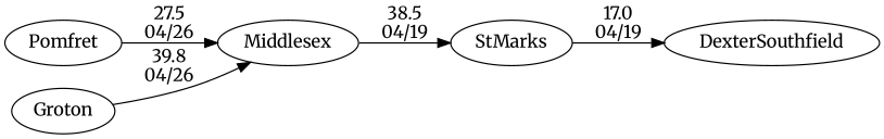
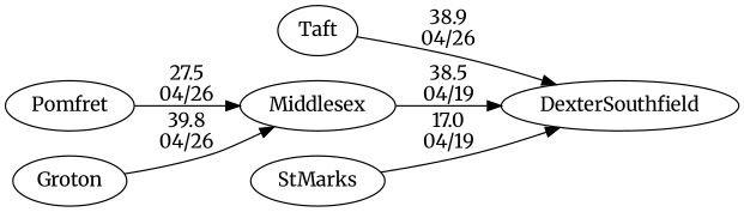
  digraph {
    fontname=Merriweather
    rankdir=LR
    node [fontname=Merriweather]
    edge [fontname=Merriweather random=random weight=62]
+   Taft
    DexterSouthfield
    Middlesex
    Pomfret
    StMarks
    Groton
-   Middlesex -> StMarks [label="38.5\n04/19"]
+   Taft -> DexterSouthfield [label="38.9\n04/26"]
+   Middlesex -> DexterSouthfield [label="38.5\n04/19"]
    Pomfret -> Middlesex [label="27.5\n04/26" weight=73]
    StMarks -> DexterSouthfield [label="17.0\n04/19" weight=83]
    Groton -> Middlesex [label="39.8\n04/26" weight=61]
  }
